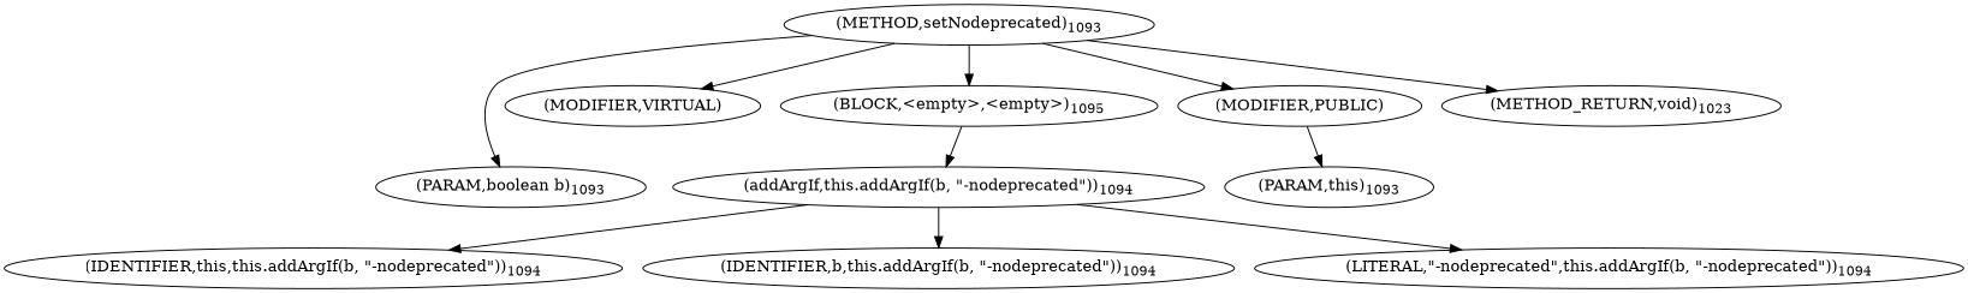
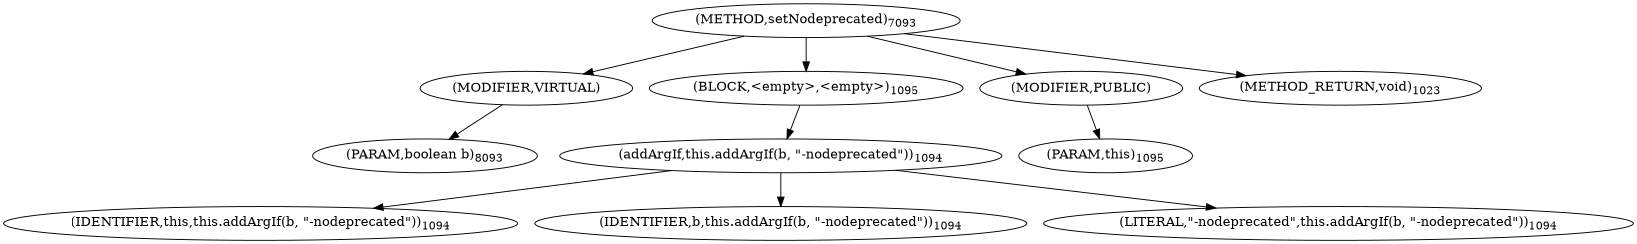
  digraph {
-   n1 [label=<(METHOD,setNodeprecated)<SUB>1093</SUB>>]
-   n2 [label=<(PARAM,boolean b)<SUB>1093</SUB>>]
+   n1 [label=<(METHOD,setNodeprecated)<SUB>7093</SUB>>]
+   n2 [label=<(PARAM,boolean b)<SUB>8093</SUB>>]
    n3 [label=<(BLOCK,&lt;empty&gt;,&lt;empty&gt;)<SUB>1095</SUB>>]
    n4 [label=<(MODIFIER,PUBLIC)>]
    n5 [label=<(MODIFIER,VIRTUAL)>]
    n6 [label=<(METHOD_RETURN,void)<SUB>1023</SUB>>]
-   n7 [label=<(PARAM,this)<SUB>1093</SUB>>]
+   n7 [label=<(PARAM,this)<SUB>1095</SUB>>]
    n8 [label=<(addArgIf,this.addArgIf(b, &quot;-nodeprecated&quot;))<SUB>1094</SUB>>]
    n9 [label=<(IDENTIFIER,this,this.addArgIf(b, &quot;-nodeprecated&quot;))<SUB>1094</SUB>>]
    n10 [label=<(IDENTIFIER,b,this.addArgIf(b, &quot;-nodeprecated&quot;))<SUB>1094</SUB>>]
    n11 [label=<(LITERAL,&quot;-nodeprecated&quot;,this.addArgIf(b, &quot;-nodeprecated&quot;))<SUB>1094</SUB>>]
-   n1 -> n2
+   n5 -> n2
    n1 -> n3
    n1 -> n4
    n1 -> n5
    n1 -> n6
    n3 -> n8
    n4 -> n7
    n8 -> n9
    n8 -> n10
    n8 -> n11
  }
